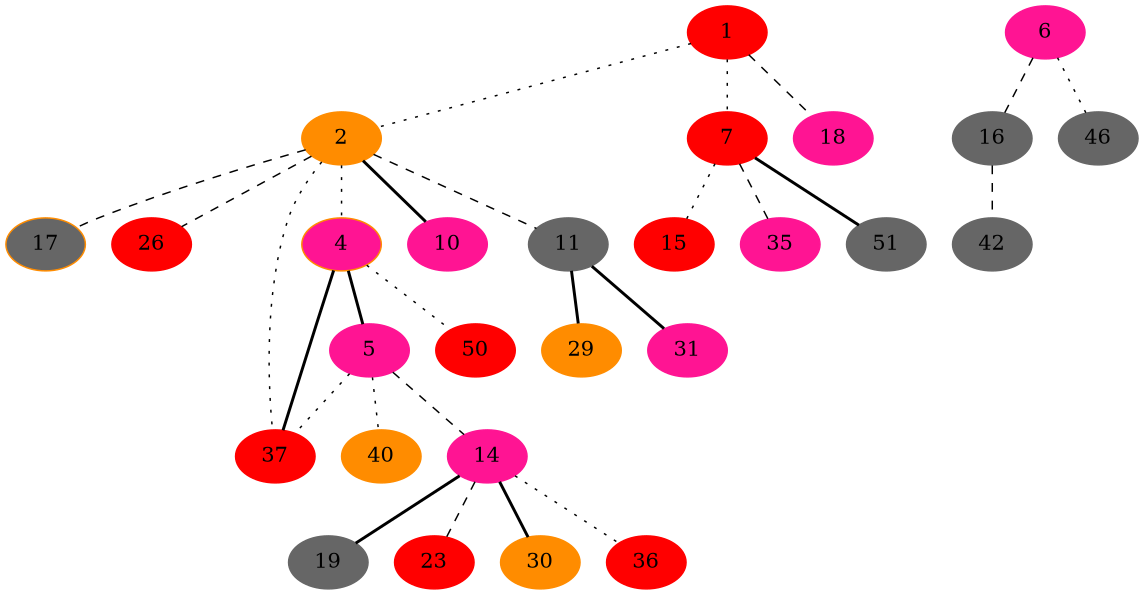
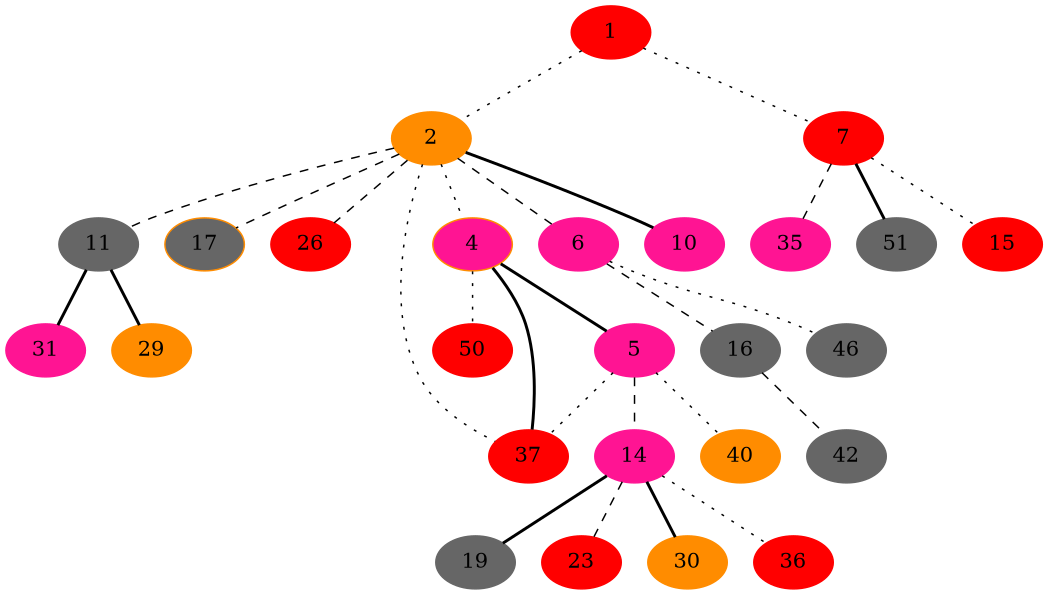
  graph {
    node [color=red style=filled]
    edge [style=dotted]
    2 [color=darkorange super="+3"]
    4 [color=darkorange fillcolor=deeppink super="+12"]
    6 [color=deeppink super="+24"]
    10 [color=deeppink super="+13"]
    11 [color=gray40]
    17 [color=darkorange fillcolor=gray40 super="+22"]
    26
    37 [super="+54+49+47"]
    1
    7 [super="+33+34+9+41"]
-   18 [color=deeppink super="+39"]
    15 [super="+48"]
    35 [color=deeppink]
    51 [color=gray40]
    5 [color=deeppink super="+8+21"]
    50 [super="+53"]
    16 [color=gray40]
    46 [color=gray40]
    29 [color=darkorange]
    31 [color=deeppink]
    14 [color=deeppink]
    40 [color=darkorange]
    19 [color=gray40]
    23 [super="+45"]
    30 [color=darkorange super="+52"]
    36
    42 [color=gray40 super="+43"]
    2 -- 4
+   2 -- 6 [style=dashed]
    2 -- 10 [style=bold]
    2 -- 11 [style=dashed]
    2 -- 17 [style=dashed]
    2 -- 26 [style=dashed]
    2 -- 37
    4 -- 37 [style=bold]
    4 -- 5 [style=bold]
    4 -- 50
    6 -- 16 [style=dashed]
    6 -- 46
    11 -- 29 [style=bold]
    11 -- 31 [style=bold]
    1 -- 2
    1 -- 7
-   1 -- 18 [style=dashed]
    7 -- 15
    7 -- 35 [style=dashed]
    7 -- 51 [style=bold]
    5 -- 37 [weight=2]
    5 -- 14 [style=dashed]
    5 -- 40
    16 -- 42 [style=dashed]
    14 -- 19 [style=bold]
    14 -- 23 [style=dashed]
    14 -- 30 [style=bold]
    14 -- 36
  }
